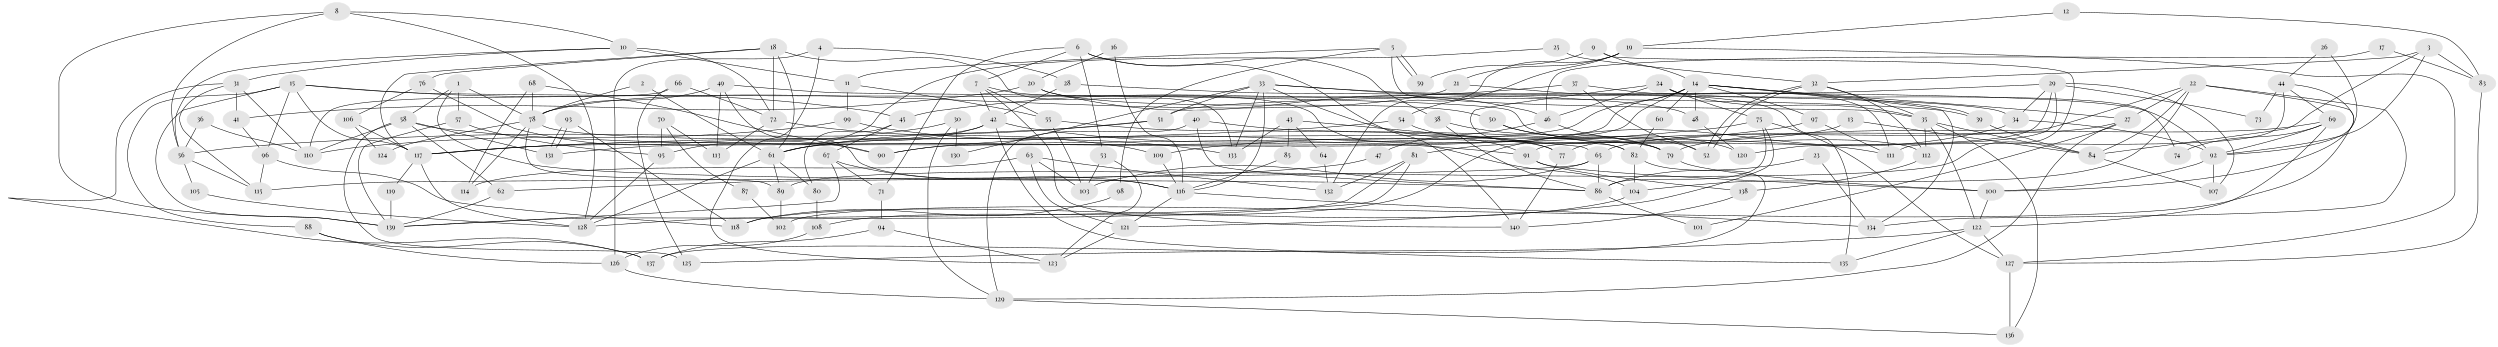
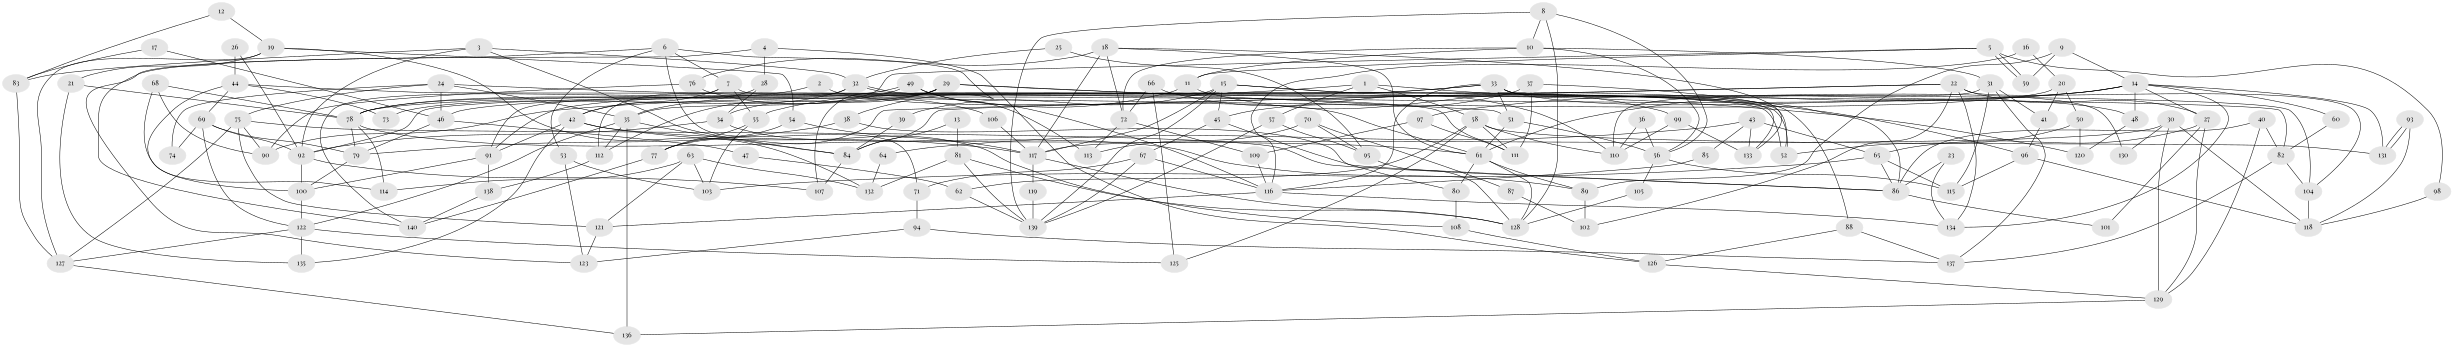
  graph {
    fontname="Playfair Display"
    node [color=gray90 fontname="Playfair Display" style=filled]
    edge [fontname="Playfair Display"]
    1
    57
    58
    78
    86
    139
    95
    131
    110
    111
    62
    125
    89
    79
    114
-   124
    101
    2
    61
    128
    80
    3
    32
    83
    84
    92
    35
    52
    112
    127
    107
    100
    4
    28
    123
    126
    42
    34
    129
    5
    11
    59
    98
    55
    99
    122
    136
    118
    6
    7
    38
    53
    71
    140
    104
    103
    94
    117
    135
    91
    77
    8
    10
    56
    72
    31
    113
    109
    9
    14
    27
    39
    48
    60
    90
    97
    134
    102
    41
    115
    137
    105
    133
    12
    19
    21
    54
    132
    13
    81
    65
    120
    82
    15
    45
    88
    96
    67
    119
    16
    20
    116
    46
    50
    121
    17
    47
    18
    76
    106
    22
    23
    24
    74
    75
    25
    26
    44
    73
    69
    108
    29
    51
    138
    30
    130
    33
    36
    37
    40
    43
    64
    85
    49
    63
    66
    68
    70
    87
    93
    1 -- 57
    1 -- 58
    1 -- 78
    1 -- 86
    57 -- 139
    57 -- 95
    58 -- 131
    58 -- 110
    58 -- 111
    58 -- 62
    58 -- 125
    78 -- 89
    78 -- 79
    78 -- 114
-   78 -- 124
    86 -- 101
    95 -- 128
    62 -- 139
    89 -- 102
    79 -- 100
    2 -- 78
    2 -- 61
    61 -- 89
    61 -- 128
    61 -- 80
    80 -- 108
    3 -- 32
    3 -- 83
    3 -- 84
    3 -- 92
    32 -- 35
    32 -- 52
    32 -- 52
    32 -- 112
    83 -- 127
    84 -- 107
    92 -- 107
    92 -- 100
    35 -- 84
    35 -- 112
    35 -- 122
    35 -- 136
    112 -- 138
    127 -- 136
    100 -- 122
    4 -- 28
    4 -- 123
    4 -- 126
    28 -- 42
    28 -- 34
    126 -- 129
    42 -- 61
    42 -- 117
    42 -- 135
    42 -- 91
    34 -- 92
    34 -- 108
    129 -- 136
    5 -- 35
    5 -- 11
    5 -- 59
    5 -- 59
    5 -- 98
    11 -- 55
    11 -- 99
    98 -- 118
    55 -- 103
    55 -- 77
    99 -- 110
    99 -- 133
    122 -- 125
    122 -- 127
    122 -- 135
    6 -- 7
    6 -- 38
    6 -- 53
    6 -- 71
    6 -- 140
    7 -- 42
    7 -- 55
    7 -- 140
    7 -- 104
    38 -- 86
    38 -- 79
    53 -- 123
    53 -- 103
    71 -- 94
    104 -- 118
    94 -- 123
    94 -- 137
    117 -- 128
    117 -- 119
    91 -- 100
    91 -- 138
    77 -- 140
    8 -- 139
    8 -- 128
    8 -- 10
    8 -- 56
    10 -- 11
    10 -- 56
    10 -- 72
    10 -- 31
    56 -- 115
    56 -- 105
    72 -- 113
    72 -- 109
    31 -- 110
    31 -- 41
    31 -- 115
    31 -- 137
    109 -- 116
    9 -- 89
    9 -- 59
    9 -- 14
    14 -- 131
    14 -- 61
    14 -- 27
-   14 -- 39
    14 -- 48
    14 -- 60
    14 -- 90
    14 -- 97
    14 -- 134
    27 -- 101
    27 -- 129
    27 -- 65
    39 -- 84
    48 -- 120
    60 -- 82
    97 -- 111
    97 -- 109
    41 -- 96
    105 -- 128
    12 -- 83
    12 -- 19
    19 -- 127
    19 -- 21
    19 -- 54
    19 -- 132
    21 -- 78
    21 -- 135
    54 -- 117
    54 -- 77
    13 -- 84
    13 -- 81
    81 -- 139
    81 -- 128
    81 -- 132
    65 -- 86
    65 -- 103
    65 -- 115
    82 -- 104
    82 -- 137
    15 -- 139
    15 -- 117
    15 -- 39
    15 -- 45
    15 -- 88
    15 -- 96
    45 -- 80
    45 -- 67
    88 -- 126
    88 -- 137
    96 -- 118
    96 -- 115
    67 -- 139
    67 -- 71
    67 -- 116
    119 -- 139
    16 -- 20
    16 -- 116
    20 -- 41
    20 -- 46
    20 -- 50
    116 -- 134
    116 -- 121
    46 -- 79
    46 -- 47
    50 -- 52
    50 -- 120
    121 -- 123
    17 -- 83
    17 -- 46
    47 -- 62
    18 -- 61
    18 -- 117
    18 -- 72
    18 -- 133
    18 -- 76
    76 -- 90
    76 -- 106
-   106 -- 124
    106 -- 117
    22 -- 84
    22 -- 104
    22 -- 77
    22 -- 27
    22 -- 134
    22 -- 102
    23 -- 86
    23 -- 134
    24 -- 35
    24 -- 82
    24 -- 46
    24 -- 74
    24 -- 75
    75 -- 86
    75 -- 127
    75 -- 90
    75 -- 121
    25 -- 95
    25 -- 32
    26 -- 92
    26 -- 44
    44 -- 111
    44 -- 100
    44 -- 73
    44 -- 69
    69 -- 79
    69 -- 92
    69 -- 122
    69 -- 74
    108 -- 126
    29 -- 107
    29 -- 34
    29 -- 91
    29 -- 120
    29 -- 73
    29 -- 51
    51 -- 61
    51 -- 56
    138 -- 140
    30 -- 129
+   30 -- 118
    30 -- 117
    30 -- 130
    33 -- 92
    33 -- 91
    33 -- 48
    33 -- 133
    33 -- 116
    33 -- 51
    33 -- 130
    36 -- 110
    36 -- 56
    37 -- 111
    37 -- 52
    37 -- 45
    40 -- 86
    40 -- 129
    40 -- 82
    43 -- 133
    43 -- 65
    43 -- 64
    43 -- 85
    64 -- 132
    85 -- 116
    49 -- 78
    49 -- 112
    49 -- 113
    49 -- 116
    63 -- 114
    63 -- 103
    63 -- 132
    63 -- 121
    66 -- 110
    66 -- 125
    66 -- 72
    68 -- 78
    68 -- 114
    68 -- 90
    70 -- 95
    70 -- 113
    70 -- 87
    87 -- 102
    93 -- 131
    93 -- 131
    93 -- 118
  }
